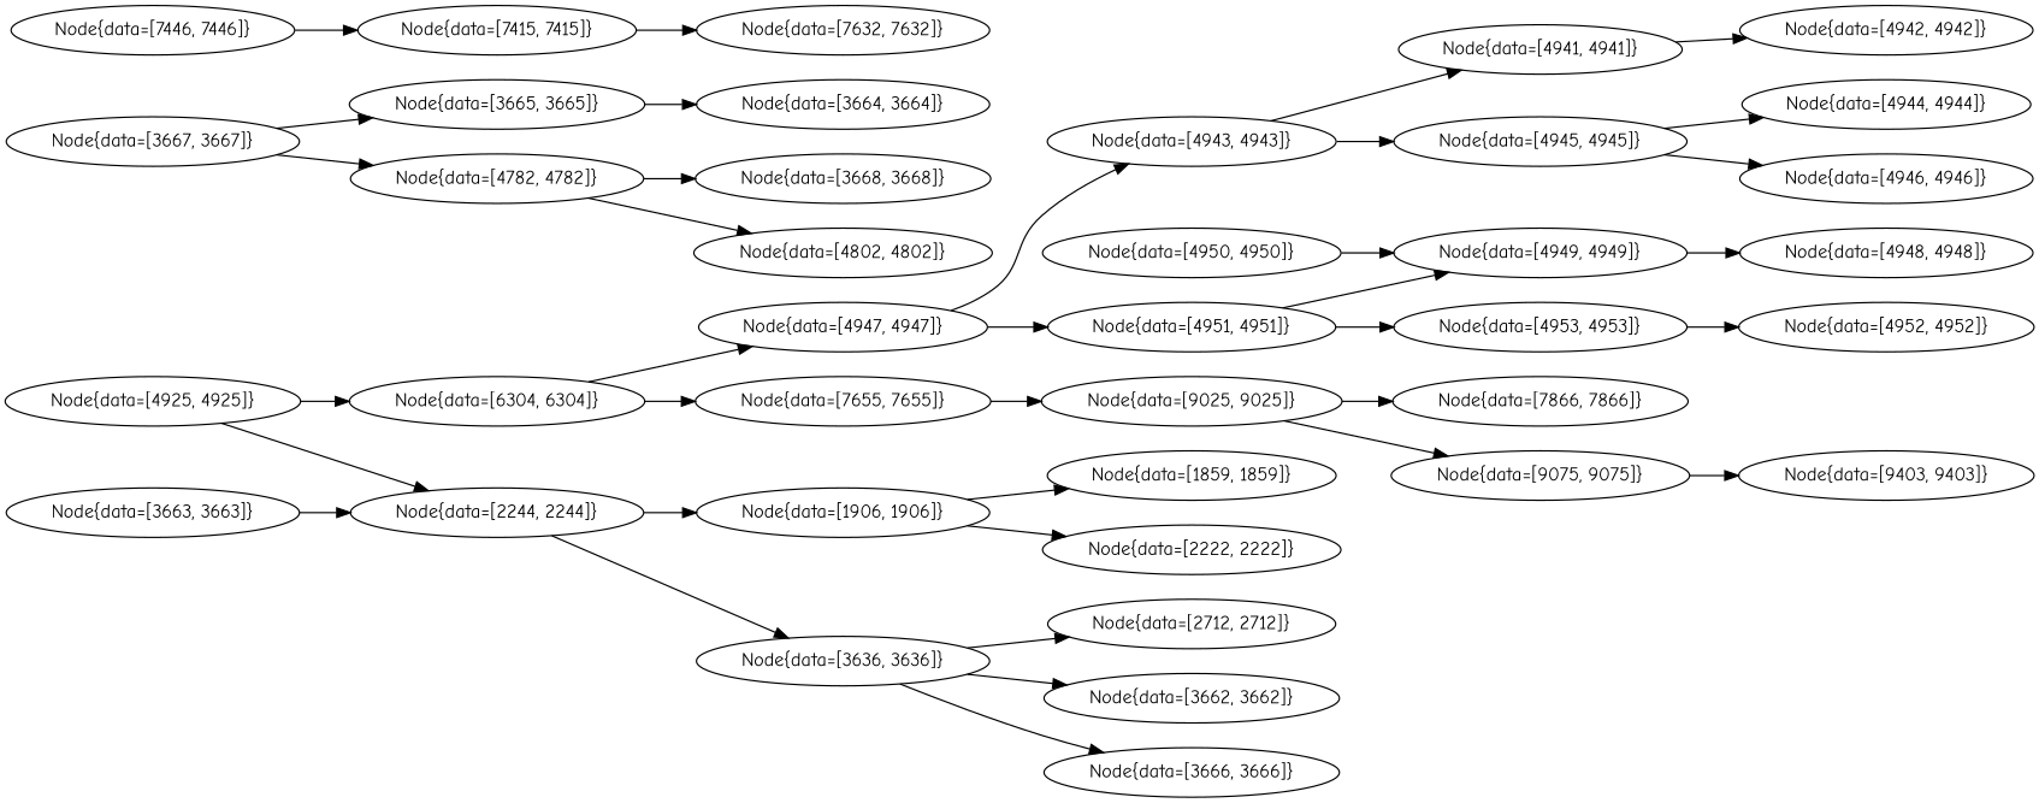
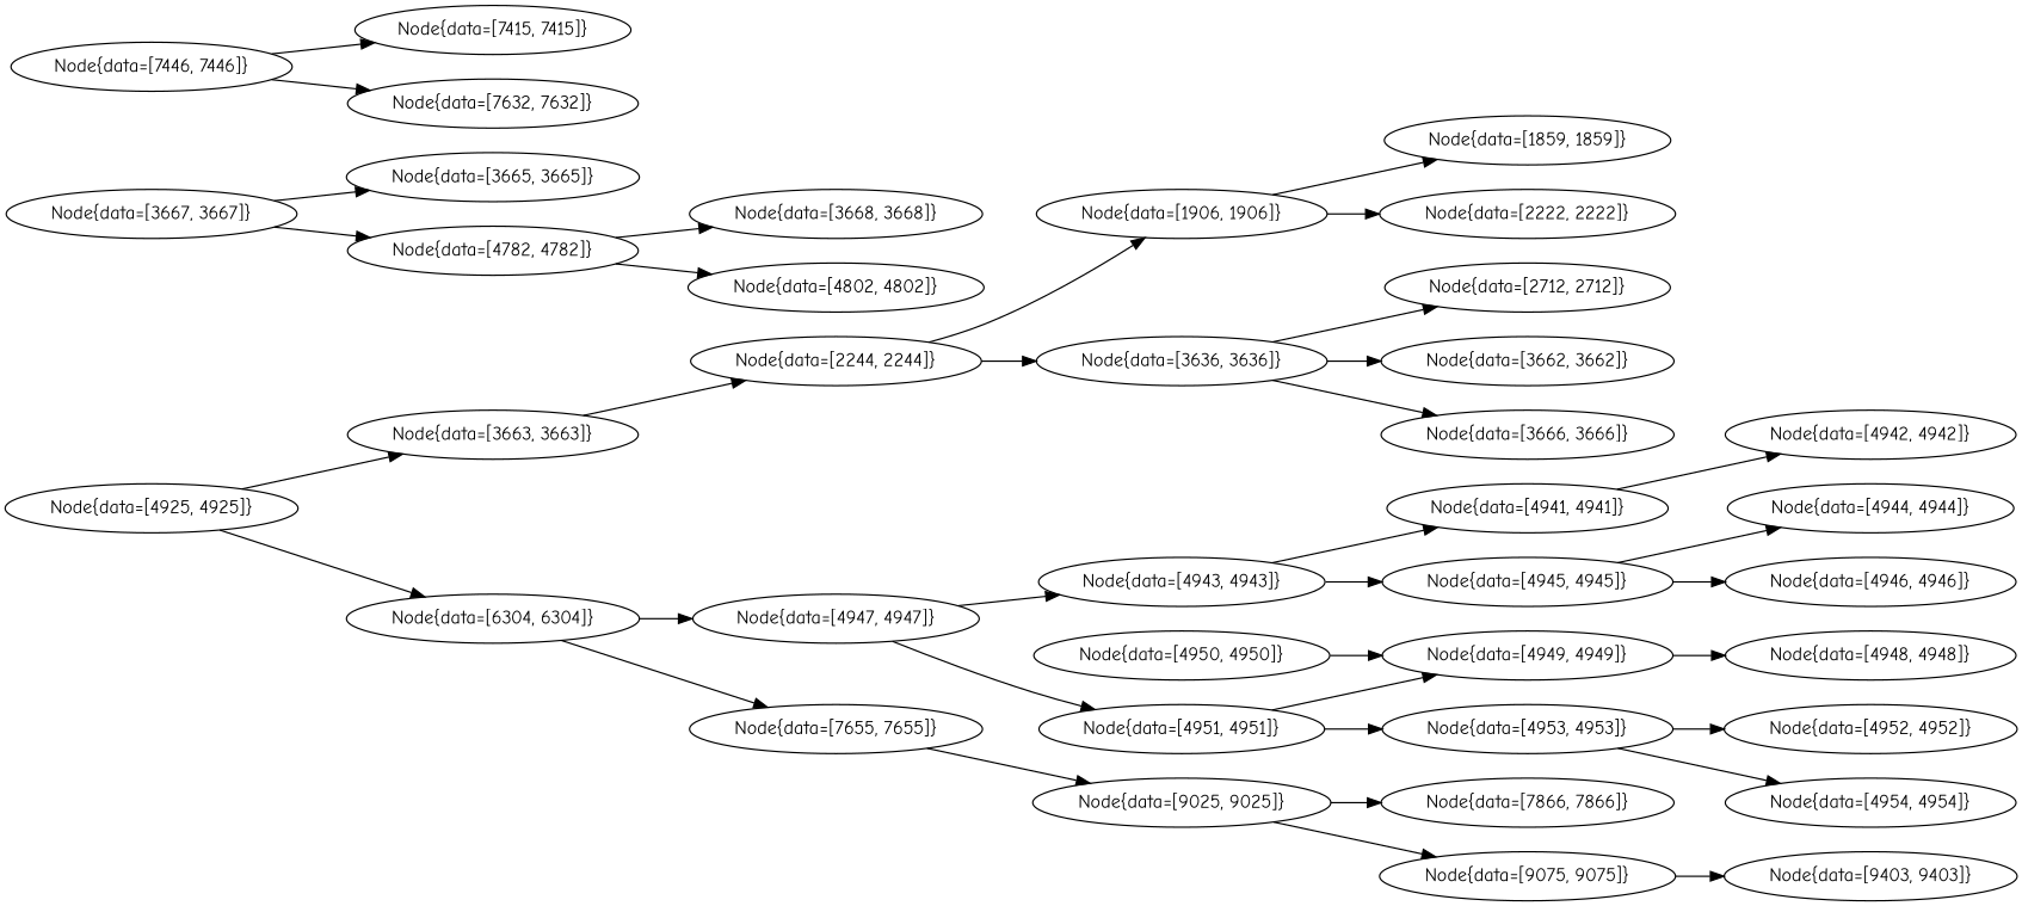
  digraph {
    fontname="Comic Neue"
    rankdir=LR
    node [fontname="Comic Neue"]
    edge [fontname="Comic Neue"]
    n1 [label="Node{data=[4925, 4925]}"]
    n2 [label="Node{data=[3663, 3663]}"]
    n3 [label="Node{data=[6304, 6304]}"]
    n4 [label="Node{data=[2244, 2244]}"]
    n5 [label="Node{data=[4947, 4947]}"]
    n6 [label="Node{data=[7655, 7655]}"]
    n7 [label="Node{data=[1906, 1906]}"]
    n8 [label="Node{data=[3636, 3636]}"]
    n9 [label="Node{data=[3667, 3667]}"]
    n10 [label="Node{data=[3665, 3665]}"]
    n11 [label="Node{data=[4782, 4782]}"]
    n12 [label="Node{data=[1859, 1859]}"]
    n13 [label="Node{data=[2222, 2222]}"]
    n14 [label="Node{data=[2712, 2712]}"]
    n15 [label="Node{data=[3662, 3662]}"]
    n16 [label="Node{data=[3666, 3666]}"]
-   n17 [label="Node{data=[3664, 3664]}"]
    n18 [label="Node{data=[3668, 3668]}"]
    n19 [label="Node{data=[4802, 4802]}"]
    n20 [label="Node{data=[4943, 4943]}"]
    n21 [label="Node{data=[4951, 4951]}"]
    n22 [label="Node{data=[9025, 9025]}"]
    n23 [label="Node{data=[4941, 4941]}"]
    n24 [label="Node{data=[4945, 4945]}"]
    n25 [label="Node{data=[4949, 4949]}"]
    n26 [label="Node{data=[4953, 4953]}"]
    n27 [label="Node{data=[4942, 4942]}"]
    n28 [label="Node{data=[4944, 4944]}"]
    n29 [label="Node{data=[4946, 4946]}"]
    n30 [label="Node{data=[4948, 4948]}"]
    n31 [label="Node{data=[4952, 4952]}"]
+   n32 [label="Node{data=[4954, 4954]}"]
    n33 [label="Node{data=[4950, 4950]}"]
    n34 [label="Node{data=[7446, 7446]}"]
    n35 [label="Node{data=[7415, 7415]}"]
    n36 [label="Node{data=[7632, 7632]}"]
    n37 [label="Node{data=[7866, 7866]}"]
    n38 [label="Node{data=[9075, 9075]}"]
    n39 [label="Node{data=[9403, 9403]}"]
-   n1 -> n4
+   n1 -> n2
    n1 -> n3
    n2 -> n4
    n3 -> n5
    n3 -> n6
    n4 -> n7
    n4 -> n8
    n5 -> n20
    n5 -> n21
    n6 -> n22
    n7 -> n12
    n7 -> n13
    n8 -> n14
    n8 -> n15
    n8 -> n16
    n9 -> n10
    n9 -> n11
-   n10 -> n17
    n11 -> n18
    n11 -> n19
    n20 -> n23
    n20 -> n24
    n21 -> n25
    n21 -> n26
    n22 -> n37
    n22 -> n38
    n23 -> n27
    n24 -> n28
    n24 -> n29
    n25 -> n30
    n26 -> n31
+   n26 -> n32
    n33 -> n25
    n34 -> n35
-   n35 -> n36
+   n34 -> n36
    n38 -> n39
  }
